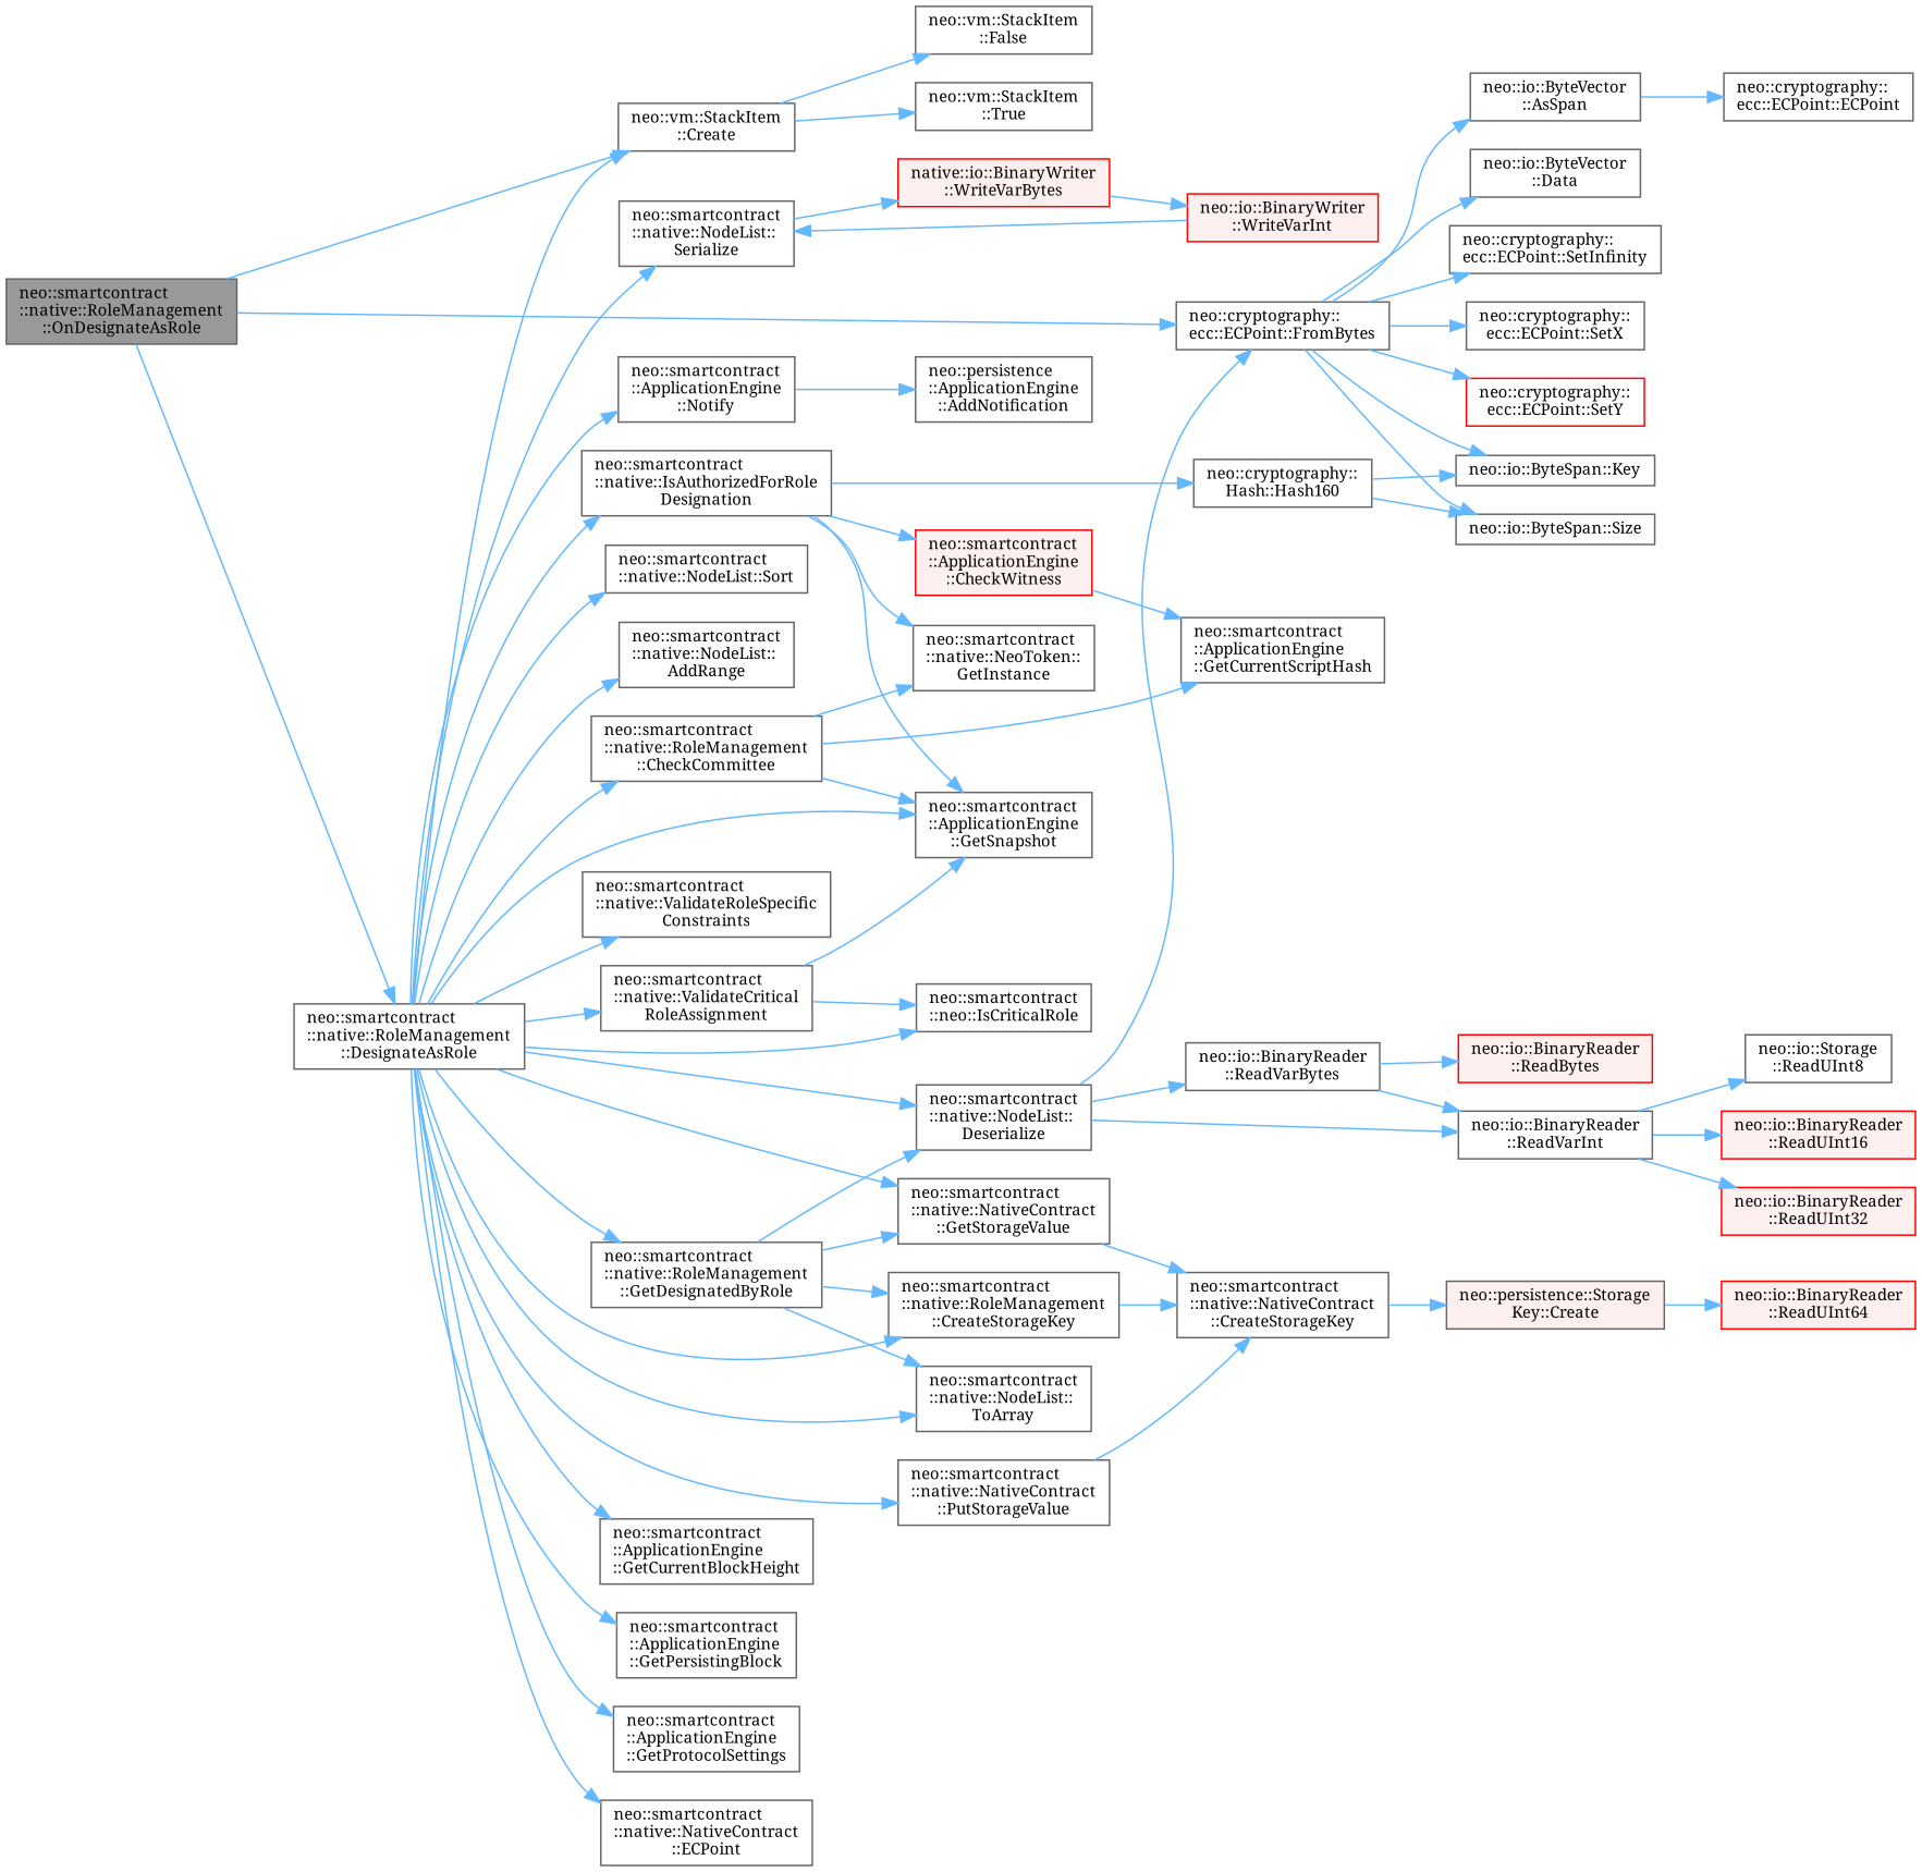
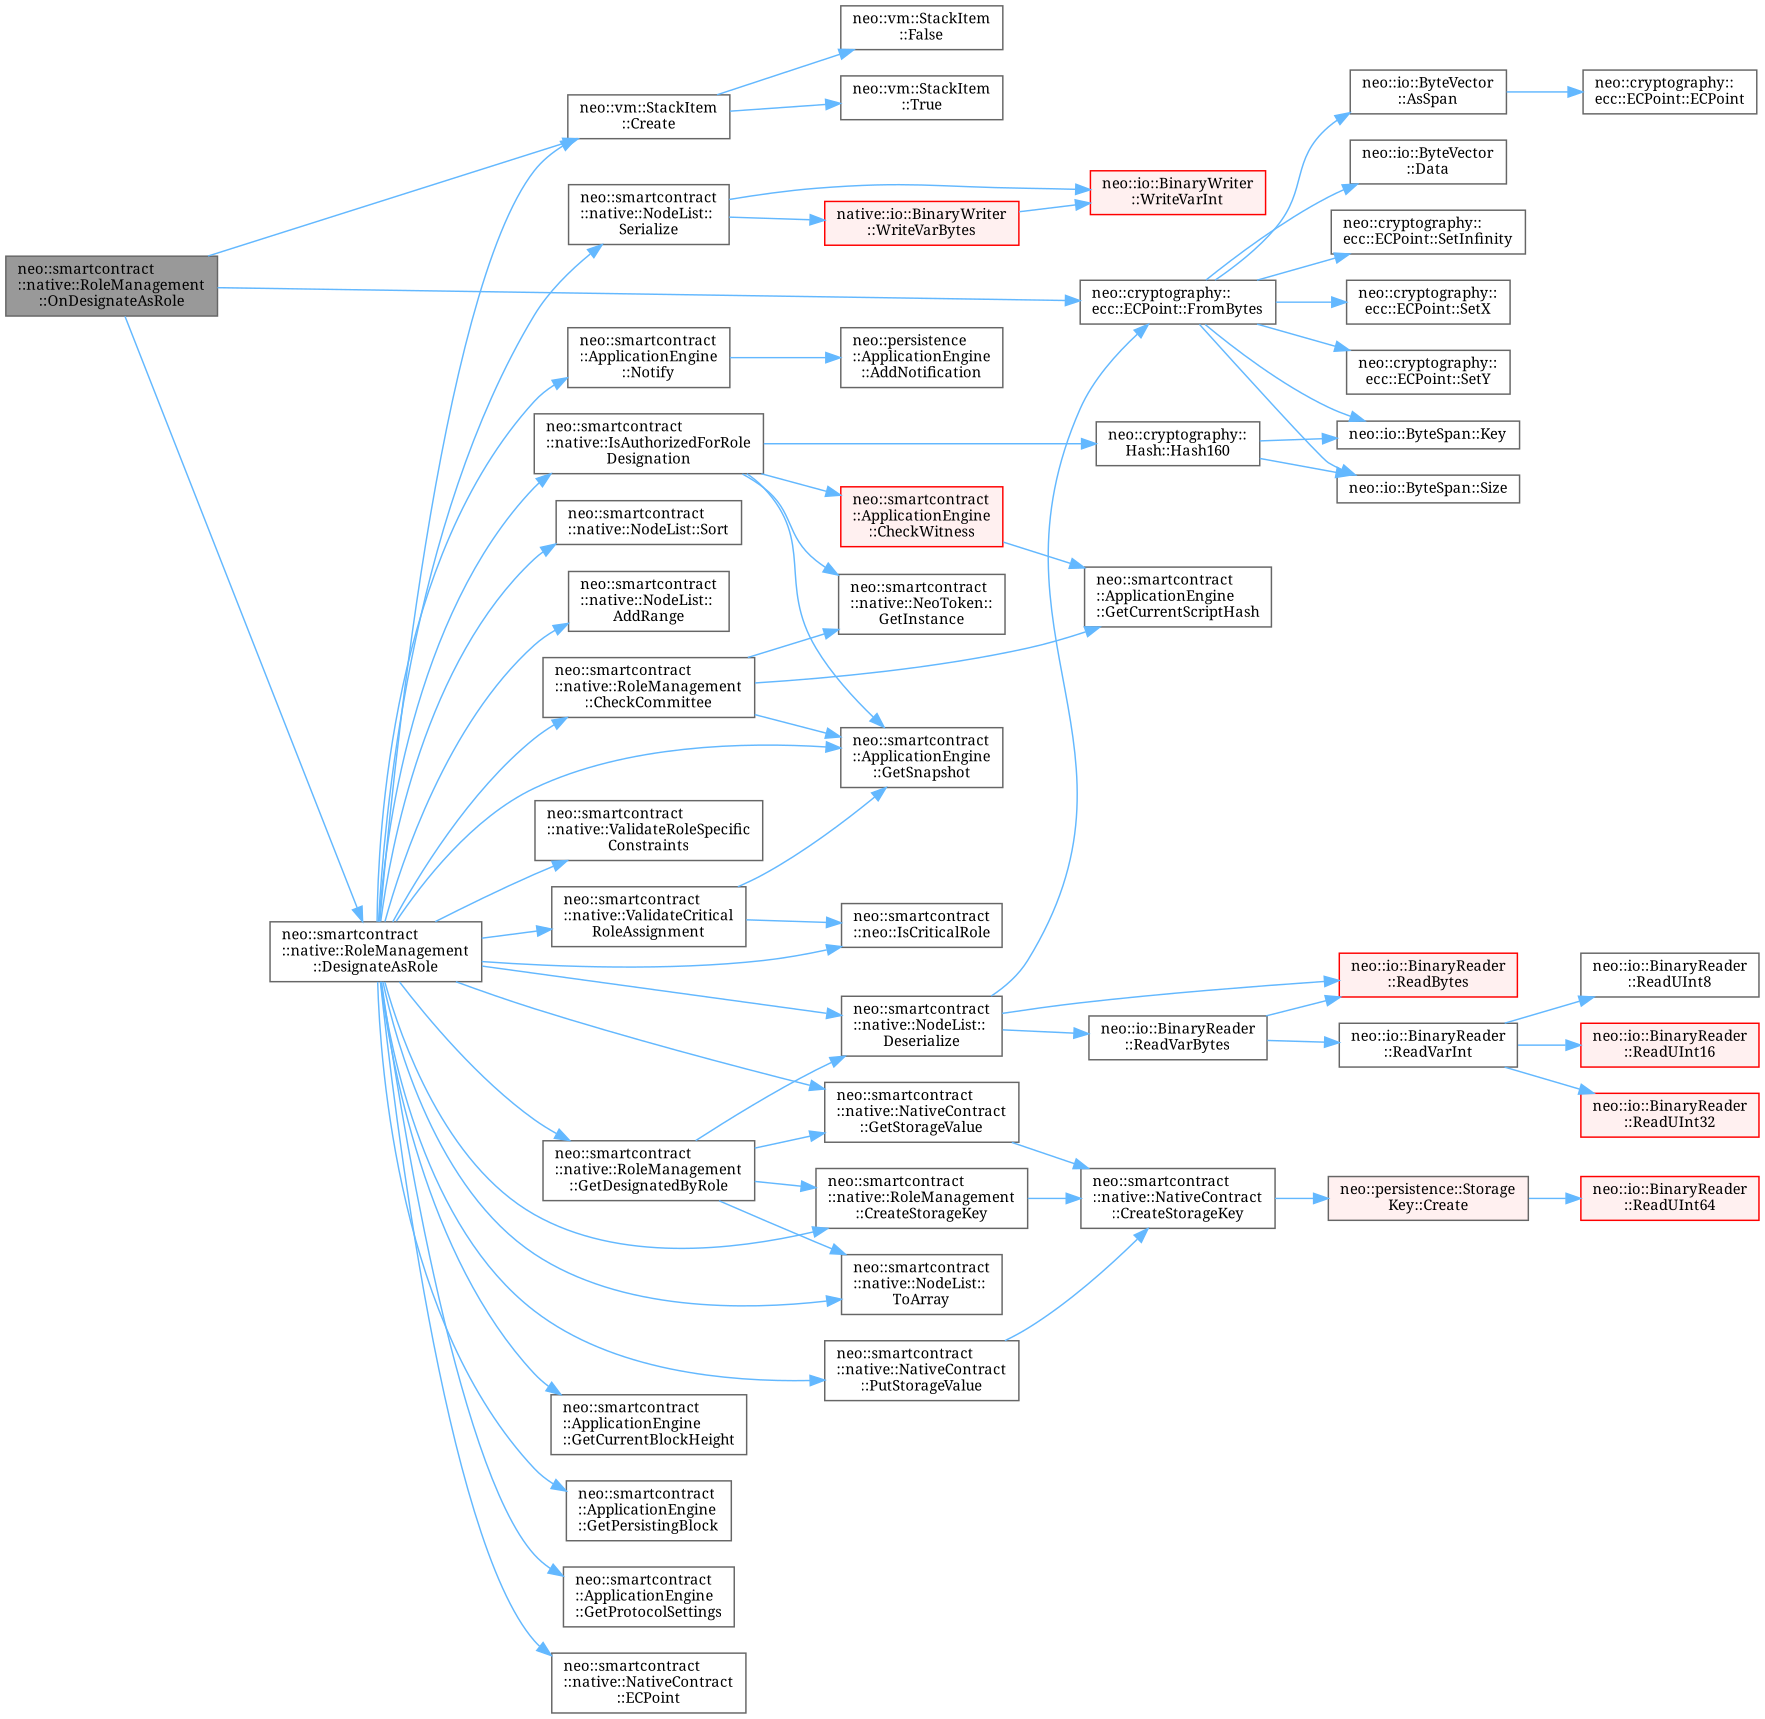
  digraph {
    fontname="Noto Serif"
    rankdir=LR
    node [color=grey40 fillcolor=white fontname="Noto Serif" fontsize=10 shape=box style=filled]
    edge [color=steelblue1 fontname="Noto Serif" fontsize=10 labelfontname=Helvetica labelfontsize=10 style=solid]
    n1 [color=gray40 fillcolor=grey60 fontcolor=black height=0.2 label="neo::smartcontract\l::native::RoleManagement\l::OnDesignateAsRole" width=0.4]
    n2 [height=0.2 label="neo::vm::StackItem\l::Create" width=0.4]
    n3 [height=0.2 label="neo::smartcontract\l::native::RoleManagement\l::DesignateAsRole" width=0.4]
    n4 [height=0.2 label="neo::cryptography::\lecc::ECPoint::FromBytes" width=0.4]
    n5 [height=0.2 label="neo::vm::StackItem\l::False" width=0.4]
    n6 [height=0.2 label="neo::vm::StackItem\l::True" width=0.4]
    n7 [height=0.2 label="neo::smartcontract\l::native::NodeList::\lAddRange" width=0.4]
    n8 [height=0.2 label="neo::smartcontract\l::native::RoleManagement\l::CheckCommittee" width=0.4]
    n9 [height=0.2 label="neo::smartcontract\l::ApplicationEngine\l::GetSnapshot" width=0.4]
    n10 [height=0.2 label="neo::smartcontract\l::native::RoleManagement\l::CreateStorageKey" width=0.4]
    n11 [height=0.2 label="neo::smartcontract\l::native::NodeList::\lDeserialize" width=0.4]
    n12 [height=0.2 label="neo::smartcontract\l::ApplicationEngine\l::GetCurrentBlockHeight" width=0.4]
    n13 [height=0.2 label="neo::smartcontract\l::native::RoleManagement\l::GetDesignatedByRole" width=0.4]
    n14 [height=0.2 label="neo::smartcontract\l::native::NativeContract\l::GetStorageValue" width=0.4]
    n15 [height=0.2 label="neo::smartcontract\l::native::NodeList::\lToArray" width=0.4]
    n16 [height=0.2 label="neo::smartcontract\l::ApplicationEngine\l::GetPersistingBlock" width=0.4]
    n17 [height=0.2 label="neo::smartcontract\l::ApplicationEngine\l::GetProtocolSettings" width=0.4]
    n18 [height=0.2 label="neo::smartcontract\l::native::NativeContract\l::ECPoint" width=0.4]
    n19 [height=0.2 label="neo::smartcontract\l::native::IsAuthorizedForRole\lDesignation" width=0.4]
    n20 [height=0.2 label="neo::smartcontract\l::neo::IsCriticalRole" width=0.4]
    n21 [height=0.2 label="neo::smartcontract\l::ApplicationEngine\l::Notify" width=0.4]
    n22 [height=0.2 label="neo::smartcontract\l::native::NativeContract\l::PutStorageValue" width=0.4]
    n23 [height=0.2 label="neo::smartcontract\l::native::NodeList::\lSerialize" width=0.4]
    n24 [height=0.2 label="neo::smartcontract\l::native::NodeList::Sort" width=0.4]
    n25 [height=0.2 label="neo::smartcontract\l::native::ValidateCritical\lRoleAssignment" width=0.4]
    n26 [height=0.2 label="neo::smartcontract\l::native::ValidateRoleSpecific\lConstraints" width=0.4]
    n27 [height=0.2 label="neo::io::ByteVector\l::AsSpan" width=0.4]
    n28 [height=0.2 label="neo::io::ByteSpan::Key" width=0.4]
    n29 [height=0.2 label="neo::io::ByteVector\l::Data" width=0.4]
    n30 [height=0.2 label="neo::cryptography::\lecc::ECPoint::SetInfinity" width=0.4]
    n31 [height=0.2 label="neo::cryptography::\lecc::ECPoint::SetX" width=0.4]
-   n32 [color=red height=0.2 label="neo::cryptography::\lecc::ECPoint::SetY" width=0.4]
+   n32 [height=0.2 label="neo::cryptography::\lecc::ECPoint::SetY" width=0.4]
    n33 [height=0.2 label="neo::io::ByteSpan::Size" width=0.4]
    n34 [height=0.2 label="neo::smartcontract\l::ApplicationEngine\l::GetCurrentScriptHash" width=0.4]
    n35 [height=0.2 label="neo::smartcontract\l::native::NeoToken::\lGetInstance" width=0.4]
    n36 [height=0.2 label="neo::smartcontract\l::native::NativeContract\l::CreateStorageKey" width=0.4]
    n37 [height=0.2 label="neo::io::BinaryReader\l::ReadVarBytes" width=0.4]
    n38 [height=0.2 label="neo::io::BinaryReader\l::ReadVarInt" width=0.4]
    n39 [color=red fillcolor="#FFF0F0" height=0.2 label="neo::smartcontract\l::ApplicationEngine\l::CheckWitness" width=0.4]
    n40 [height=0.2 label="neo::cryptography::\lHash::Hash160" width=0.4]
    n41 [height=0.2 label="neo::persistence\l::ApplicationEngine\l::AddNotification" width=0.4]
    n42 [color=red fillcolor="#FFF0F0" height=0.2 label="native::io::BinaryWriter\l::WriteVarBytes" width=0.4]
    n43 [color=red fillcolor="#FFF0F0" height=0.2 label="neo::io::BinaryWriter\l::WriteVarInt" width=0.4]
    n44 [fillcolor="#FFF0F0" height=0.2 label="neo::persistence::Storage\lKey::Create" width=0.4]
    n45 [color=red fillcolor="#FFF0F0" height=0.2 label="neo::io::BinaryReader\l::ReadUInt64" width=0.4]
    n46 [color=red fillcolor="#FFF0F0" height=0.2 label="neo::io::BinaryReader\l::ReadBytes" width=0.4]
    n47 [color=red fillcolor="#FFF0F0" height=0.2 label="neo::io::BinaryReader\l::ReadUInt16" width=0.4]
    n48 [color=red fillcolor="#FFF0F0" height=0.2 label="neo::io::BinaryReader\l::ReadUInt32" width=0.4]
-   n49 [height=0.2 label="neo::io::Storage\l::ReadUInt8" width=0.4]
+   n49 [height=0.2 label="neo::io::BinaryReader\l::ReadUInt8" width=0.4]
    n50 [height=0.2 label="neo::cryptography::\lecc::ECPoint::ECPoint" width=0.4]
    n1 -> n2
    n1 -> n3
    n1 -> n4
    n2 -> n5
    n2 -> n6
    n3 -> n2
    n3 -> n7
    n3 -> n8
    n3 -> n9
    n3 -> n10
    n3 -> n11
    n3 -> n12
    n3 -> n13
    n3 -> n14
    n3 -> n15
    n3 -> n16
    n3 -> n17
    n3 -> n18
    n3 -> n19
    n3 -> n20
    n3 -> n21
    n3 -> n22
    n3 -> n23
    n3 -> n24
    n3 -> n25
    n3 -> n26
    n4 -> n27
    n4 -> n28
    n4 -> n29
    n4 -> n30
    n4 -> n31
    n4 -> n32
    n4 -> n33
    n8 -> n9
    n8 -> n34
    n8 -> n35
    n10 -> n36
    n11 -> n4
    n11 -> n37
-   n11 -> n38
+   n11 -> n46
    n13 -> n10
    n13 -> n11
    n13 -> n14
    n13 -> n15
    n14 -> n36
    n19 -> n9
    n19 -> n35
    n19 -> n39
    n19 -> n40
    n21 -> n41
    n22 -> n36
    n23 -> n42
-   n43 -> n23
+   n23 -> n43
    n25 -> n9
    n25 -> n20
    n27 -> n50
    n36 -> n44
    n37 -> n38
    n37 -> n46
    n38 -> n47
    n38 -> n48
    n38 -> n49
    n39 -> n34
    n40 -> n28
    n40 -> n33
    n42 -> n43
    n44 -> n45
  }
